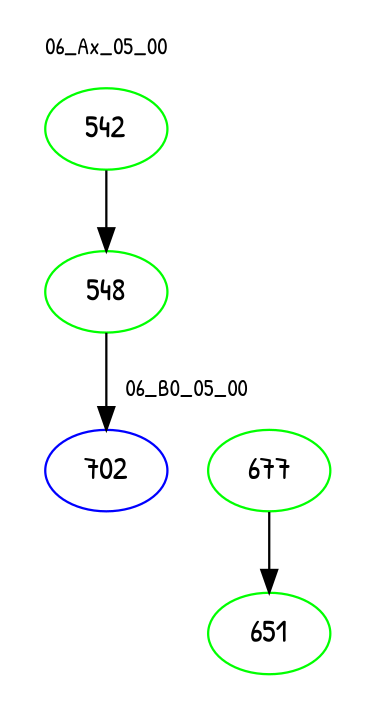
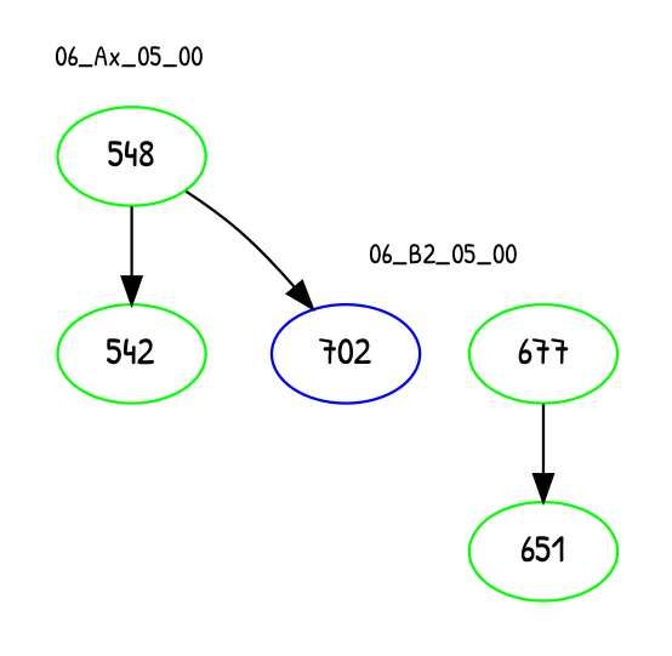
  digraph {
    fontname="Patrick Hand"
    node [color=green fontname="Patrick Hand"]
    edge [color=black fontname="Patrick Hand"]
    n1 [label=542]
    n2 [label=548]
    n3 [label=677]
    n4 [label=651]
    n5 [color=blue label=702]
    subgraph cluster_1 {
      color=white
      fontsize=10
      label="06_Ax_05_00"
      n1
      n2
    }
    subgraph cluster_2 {
      color=white
      fontsize=10
-     label="06_B0_05_00"
+     label="06_B2_05_00"
      n3
      n4
      n5
    }
-   n1 -> n2
+   n2 -> n1
    n2 -> n5
    n3 -> n4
  }
